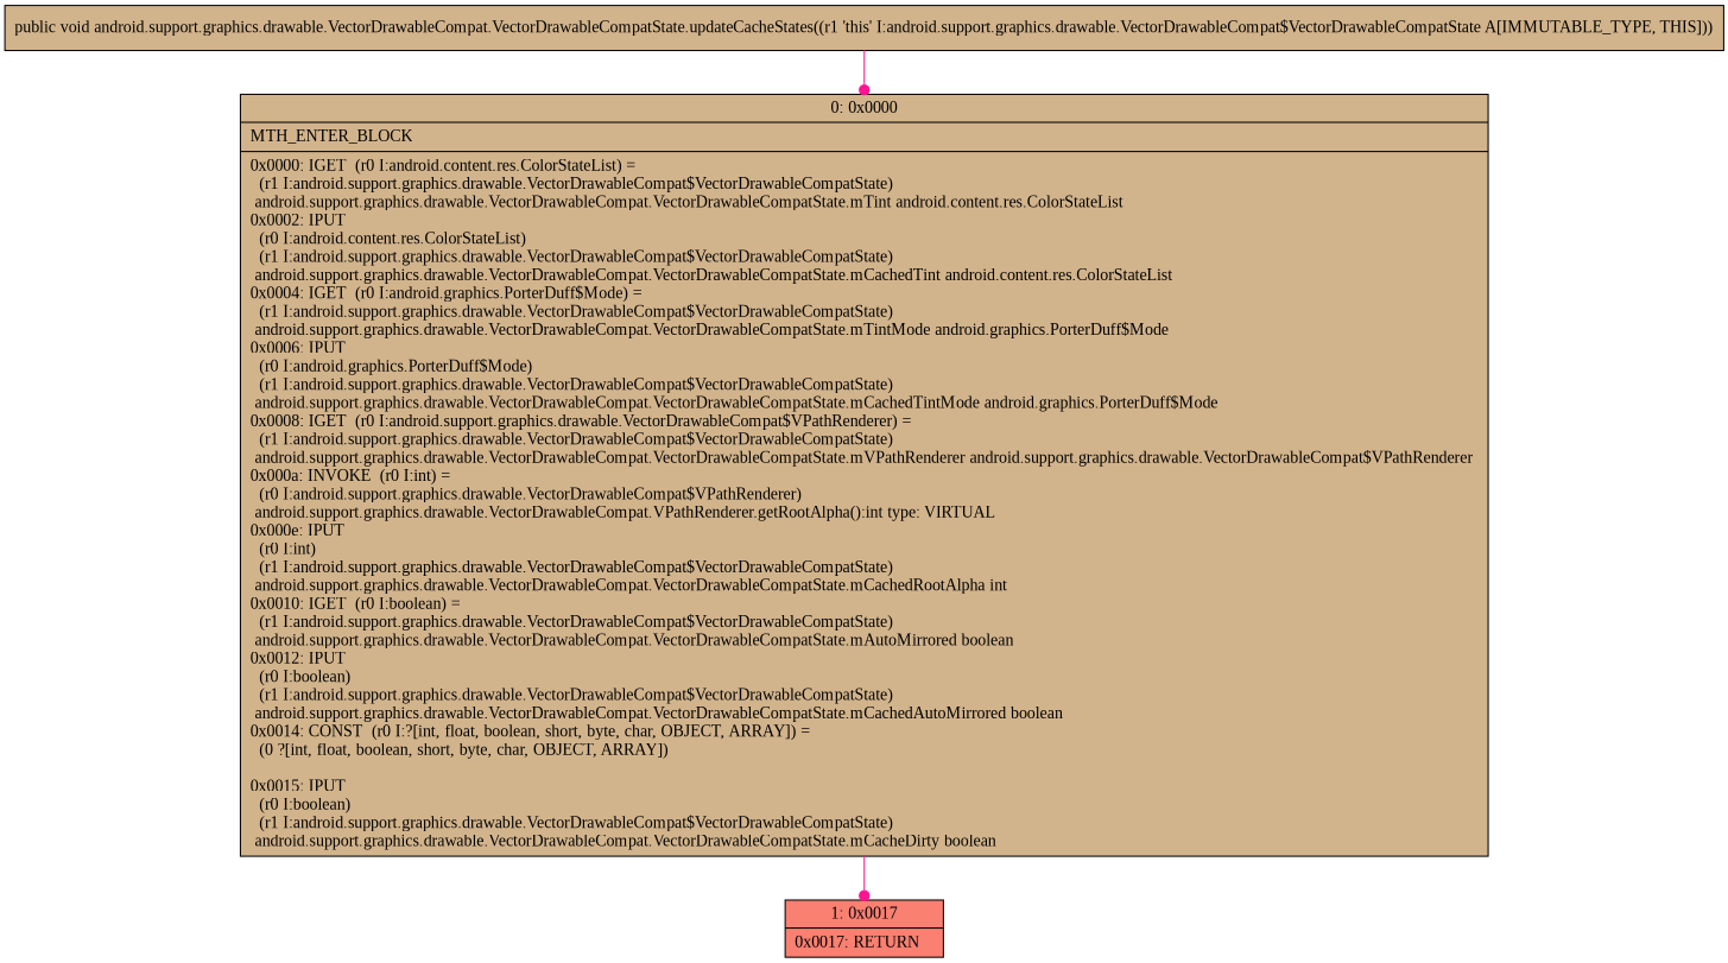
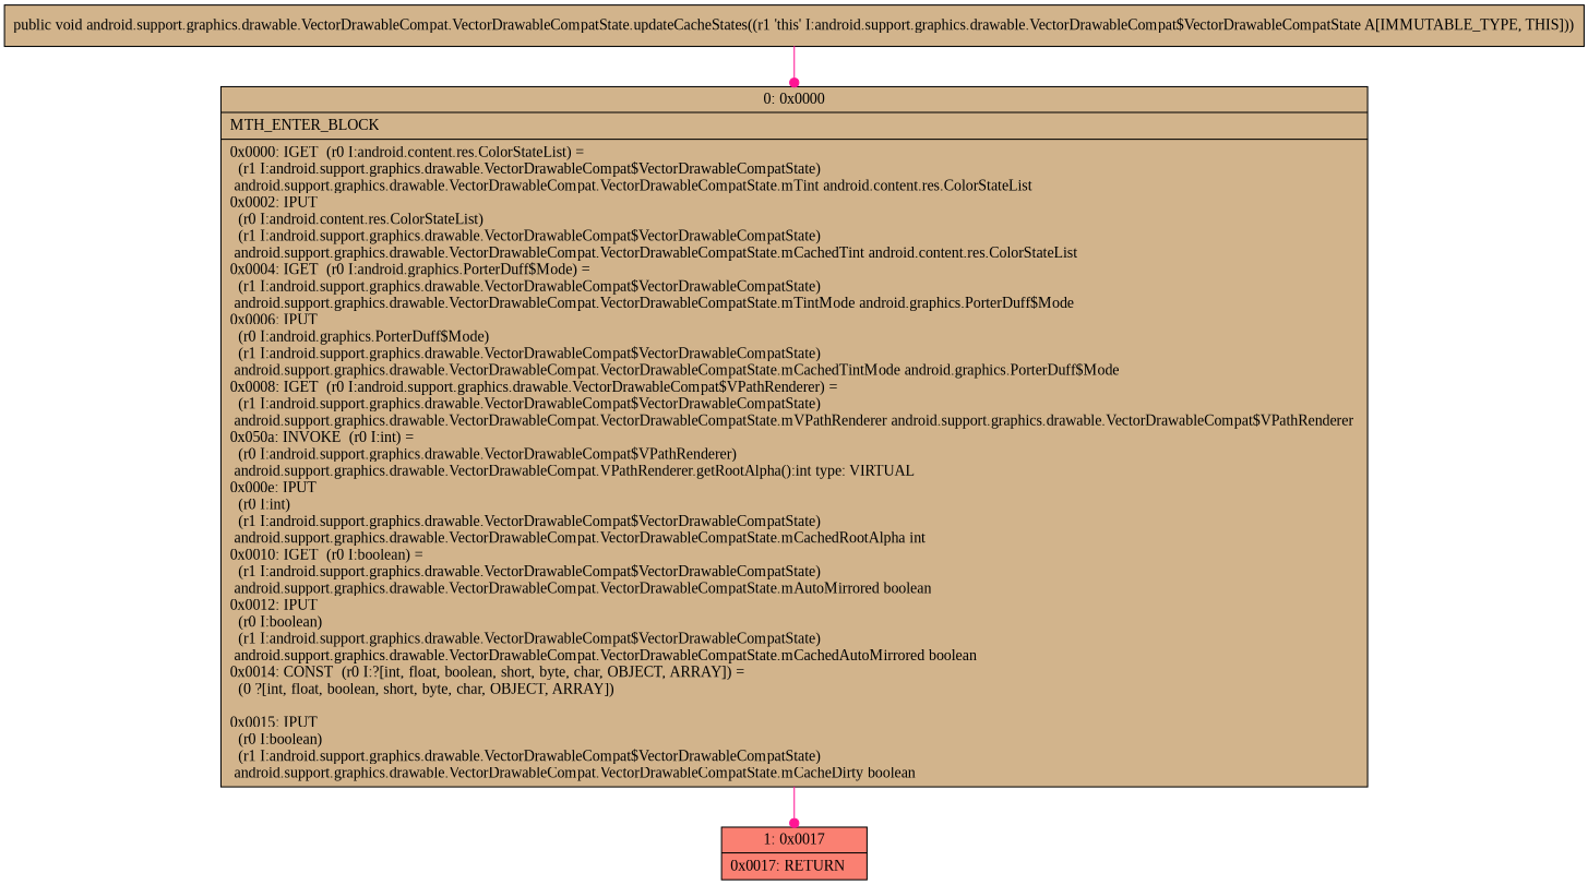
  digraph {
    fontname="Liberation Serif"
    node [shape=record style=filled fillcolor=tan fontname="Liberation Serif"]
    edge [color=deeppink arrowhead=dot fontname="Liberation Serif"]
-   n1 [label="{0\:\ 0x0000|MTH_ENTER_BLOCK\l|0x0000: IGET  (r0 I:android.content.res.ColorStateList) = \l  (r1 I:android.support.graphics.drawable.VectorDrawableCompat$VectorDrawableCompatState)\l android.support.graphics.drawable.VectorDrawableCompat.VectorDrawableCompatState.mTint android.content.res.ColorStateList \l0x0002: IPUT  \l  (r0 I:android.content.res.ColorStateList)\l  (r1 I:android.support.graphics.drawable.VectorDrawableCompat$VectorDrawableCompatState)\l android.support.graphics.drawable.VectorDrawableCompat.VectorDrawableCompatState.mCachedTint android.content.res.ColorStateList \l0x0004: IGET  (r0 I:android.graphics.PorterDuff$Mode) = \l  (r1 I:android.support.graphics.drawable.VectorDrawableCompat$VectorDrawableCompatState)\l android.support.graphics.drawable.VectorDrawableCompat.VectorDrawableCompatState.mTintMode android.graphics.PorterDuff$Mode \l0x0006: IPUT  \l  (r0 I:android.graphics.PorterDuff$Mode)\l  (r1 I:android.support.graphics.drawable.VectorDrawableCompat$VectorDrawableCompatState)\l android.support.graphics.drawable.VectorDrawableCompat.VectorDrawableCompatState.mCachedTintMode android.graphics.PorterDuff$Mode \l0x0008: IGET  (r0 I:android.support.graphics.drawable.VectorDrawableCompat$VPathRenderer) = \l  (r1 I:android.support.graphics.drawable.VectorDrawableCompat$VectorDrawableCompatState)\l android.support.graphics.drawable.VectorDrawableCompat.VectorDrawableCompatState.mVPathRenderer android.support.graphics.drawable.VectorDrawableCompat$VPathRenderer \l0x000a: INVOKE  (r0 I:int) = \l  (r0 I:android.support.graphics.drawable.VectorDrawableCompat$VPathRenderer)\l android.support.graphics.drawable.VectorDrawableCompat.VPathRenderer.getRootAlpha():int type: VIRTUAL \l0x000e: IPUT  \l  (r0 I:int)\l  (r1 I:android.support.graphics.drawable.VectorDrawableCompat$VectorDrawableCompatState)\l android.support.graphics.drawable.VectorDrawableCompat.VectorDrawableCompatState.mCachedRootAlpha int \l0x0010: IGET  (r0 I:boolean) = \l  (r1 I:android.support.graphics.drawable.VectorDrawableCompat$VectorDrawableCompatState)\l android.support.graphics.drawable.VectorDrawableCompat.VectorDrawableCompatState.mAutoMirrored boolean \l0x0012: IPUT  \l  (r0 I:boolean)\l  (r1 I:android.support.graphics.drawable.VectorDrawableCompat$VectorDrawableCompatState)\l android.support.graphics.drawable.VectorDrawableCompat.VectorDrawableCompatState.mCachedAutoMirrored boolean \l0x0014: CONST  (r0 I:?[int, float, boolean, short, byte, char, OBJECT, ARRAY]) = \l  (0 ?[int, float, boolean, short, byte, char, OBJECT, ARRAY])\l \l0x0015: IPUT  \l  (r0 I:boolean)\l  (r1 I:android.support.graphics.drawable.VectorDrawableCompat$VectorDrawableCompatState)\l android.support.graphics.drawable.VectorDrawableCompat.VectorDrawableCompatState.mCacheDirty boolean \l}"]
+   n1 [label="{0\:\ 0x0000|MTH_ENTER_BLOCK\l|0x0000: IGET  (r0 I:android.content.res.ColorStateList) = \l  (r1 I:android.support.graphics.drawable.VectorDrawableCompat$VectorDrawableCompatState)\l android.support.graphics.drawable.VectorDrawableCompat.VectorDrawableCompatState.mTint android.content.res.ColorStateList \l0x0002: IPUT  \l  (r0 I:android.content.res.ColorStateList)\l  (r1 I:android.support.graphics.drawable.VectorDrawableCompat$VectorDrawableCompatState)\l android.support.graphics.drawable.VectorDrawableCompat.VectorDrawableCompatState.mCachedTint android.content.res.ColorStateList \l0x0004: IGET  (r0 I:android.graphics.PorterDuff$Mode) = \l  (r1 I:android.support.graphics.drawable.VectorDrawableCompat$VectorDrawableCompatState)\l android.support.graphics.drawable.VectorDrawableCompat.VectorDrawableCompatState.mTintMode android.graphics.PorterDuff$Mode \l0x0006: IPUT  \l  (r0 I:android.graphics.PorterDuff$Mode)\l  (r1 I:android.support.graphics.drawable.VectorDrawableCompat$VectorDrawableCompatState)\l android.support.graphics.drawable.VectorDrawableCompat.VectorDrawableCompatState.mCachedTintMode android.graphics.PorterDuff$Mode \l0x0008: IGET  (r0 I:android.support.graphics.drawable.VectorDrawableCompat$VPathRenderer) = \l  (r1 I:android.support.graphics.drawable.VectorDrawableCompat$VectorDrawableCompatState)\l android.support.graphics.drawable.VectorDrawableCompat.VectorDrawableCompatState.mVPathRenderer android.support.graphics.drawable.VectorDrawableCompat$VPathRenderer \l0x050a: INVOKE  (r0 I:int) = \l  (r0 I:android.support.graphics.drawable.VectorDrawableCompat$VPathRenderer)\l android.support.graphics.drawable.VectorDrawableCompat.VPathRenderer.getRootAlpha():int type: VIRTUAL \l0x000e: IPUT  \l  (r0 I:int)\l  (r1 I:android.support.graphics.drawable.VectorDrawableCompat$VectorDrawableCompatState)\l android.support.graphics.drawable.VectorDrawableCompat.VectorDrawableCompatState.mCachedRootAlpha int \l0x0010: IGET  (r0 I:boolean) = \l  (r1 I:android.support.graphics.drawable.VectorDrawableCompat$VectorDrawableCompatState)\l android.support.graphics.drawable.VectorDrawableCompat.VectorDrawableCompatState.mAutoMirrored boolean \l0x0012: IPUT  \l  (r0 I:boolean)\l  (r1 I:android.support.graphics.drawable.VectorDrawableCompat$VectorDrawableCompatState)\l android.support.graphics.drawable.VectorDrawableCompat.VectorDrawableCompatState.mCachedAutoMirrored boolean \l0x0014: CONST  (r0 I:?[int, float, boolean, short, byte, char, OBJECT, ARRAY]) = \l  (0 ?[int, float, boolean, short, byte, char, OBJECT, ARRAY])\l \l0x0015: IPUT  \l  (r0 I:boolean)\l  (r1 I:android.support.graphics.drawable.VectorDrawableCompat$VectorDrawableCompatState)\l android.support.graphics.drawable.VectorDrawableCompat.VectorDrawableCompatState.mCacheDirty boolean \l}"]
    n2 [label="{1\:\ 0x0017|0x0017: RETURN   \l}" fillcolor=salmon]
    n3 [label="{public void android.support.graphics.drawable.VectorDrawableCompat.VectorDrawableCompatState.updateCacheStates((r1 'this' I:android.support.graphics.drawable.VectorDrawableCompat$VectorDrawableCompatState A[IMMUTABLE_TYPE, THIS])) }"]
    n1 -> n2
    n3 -> n1
  }
